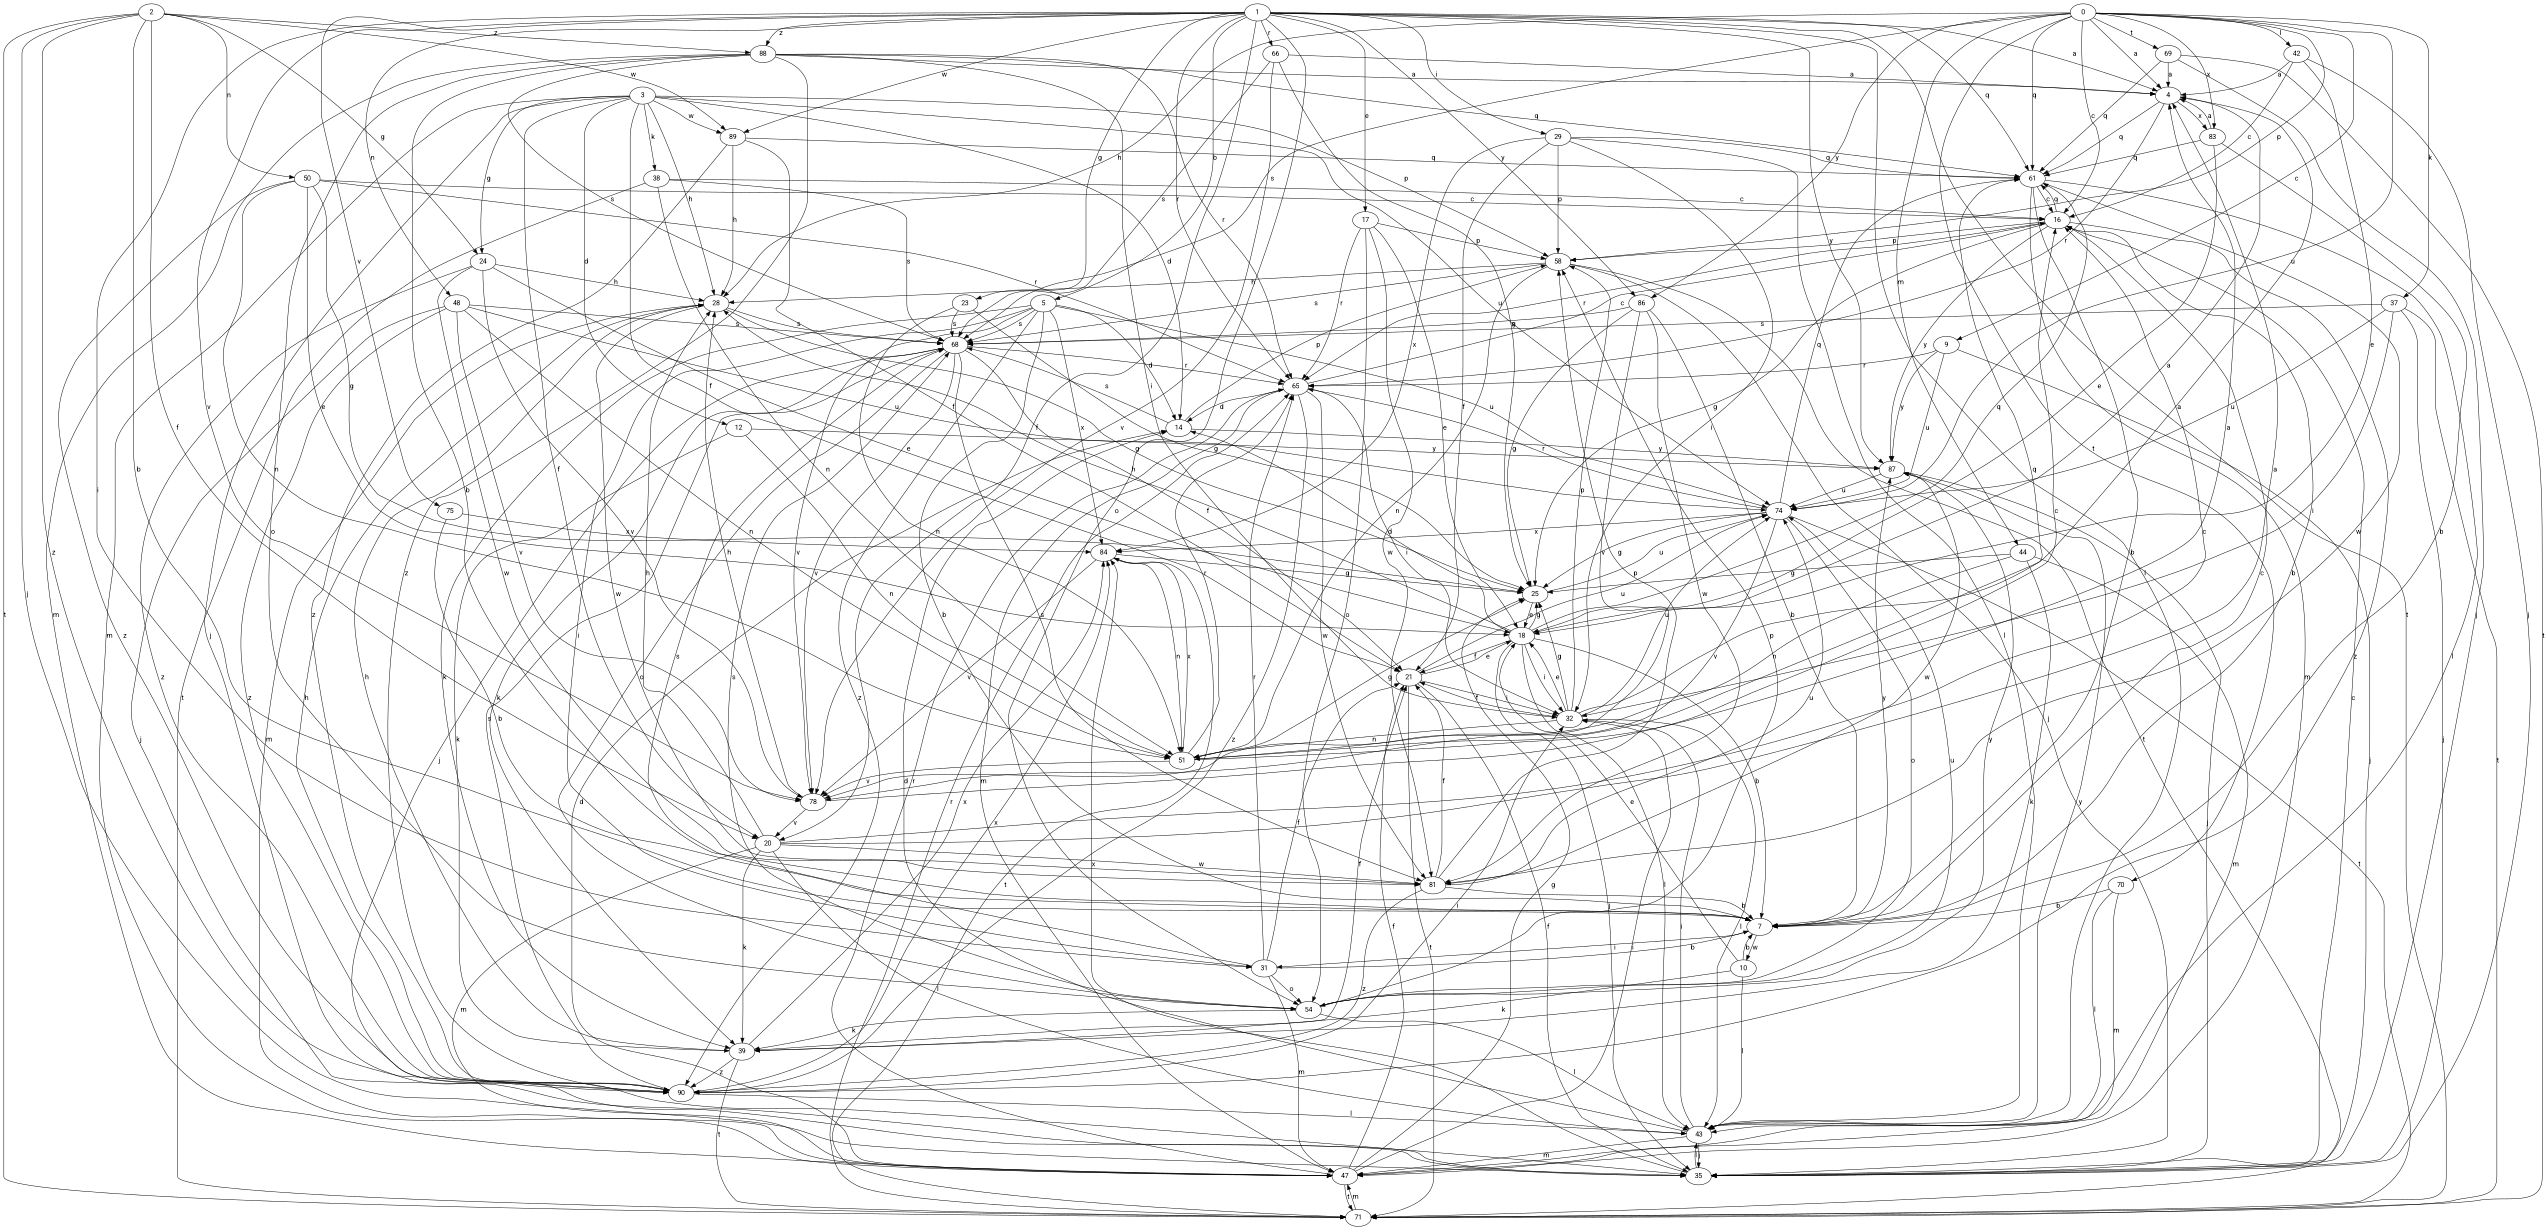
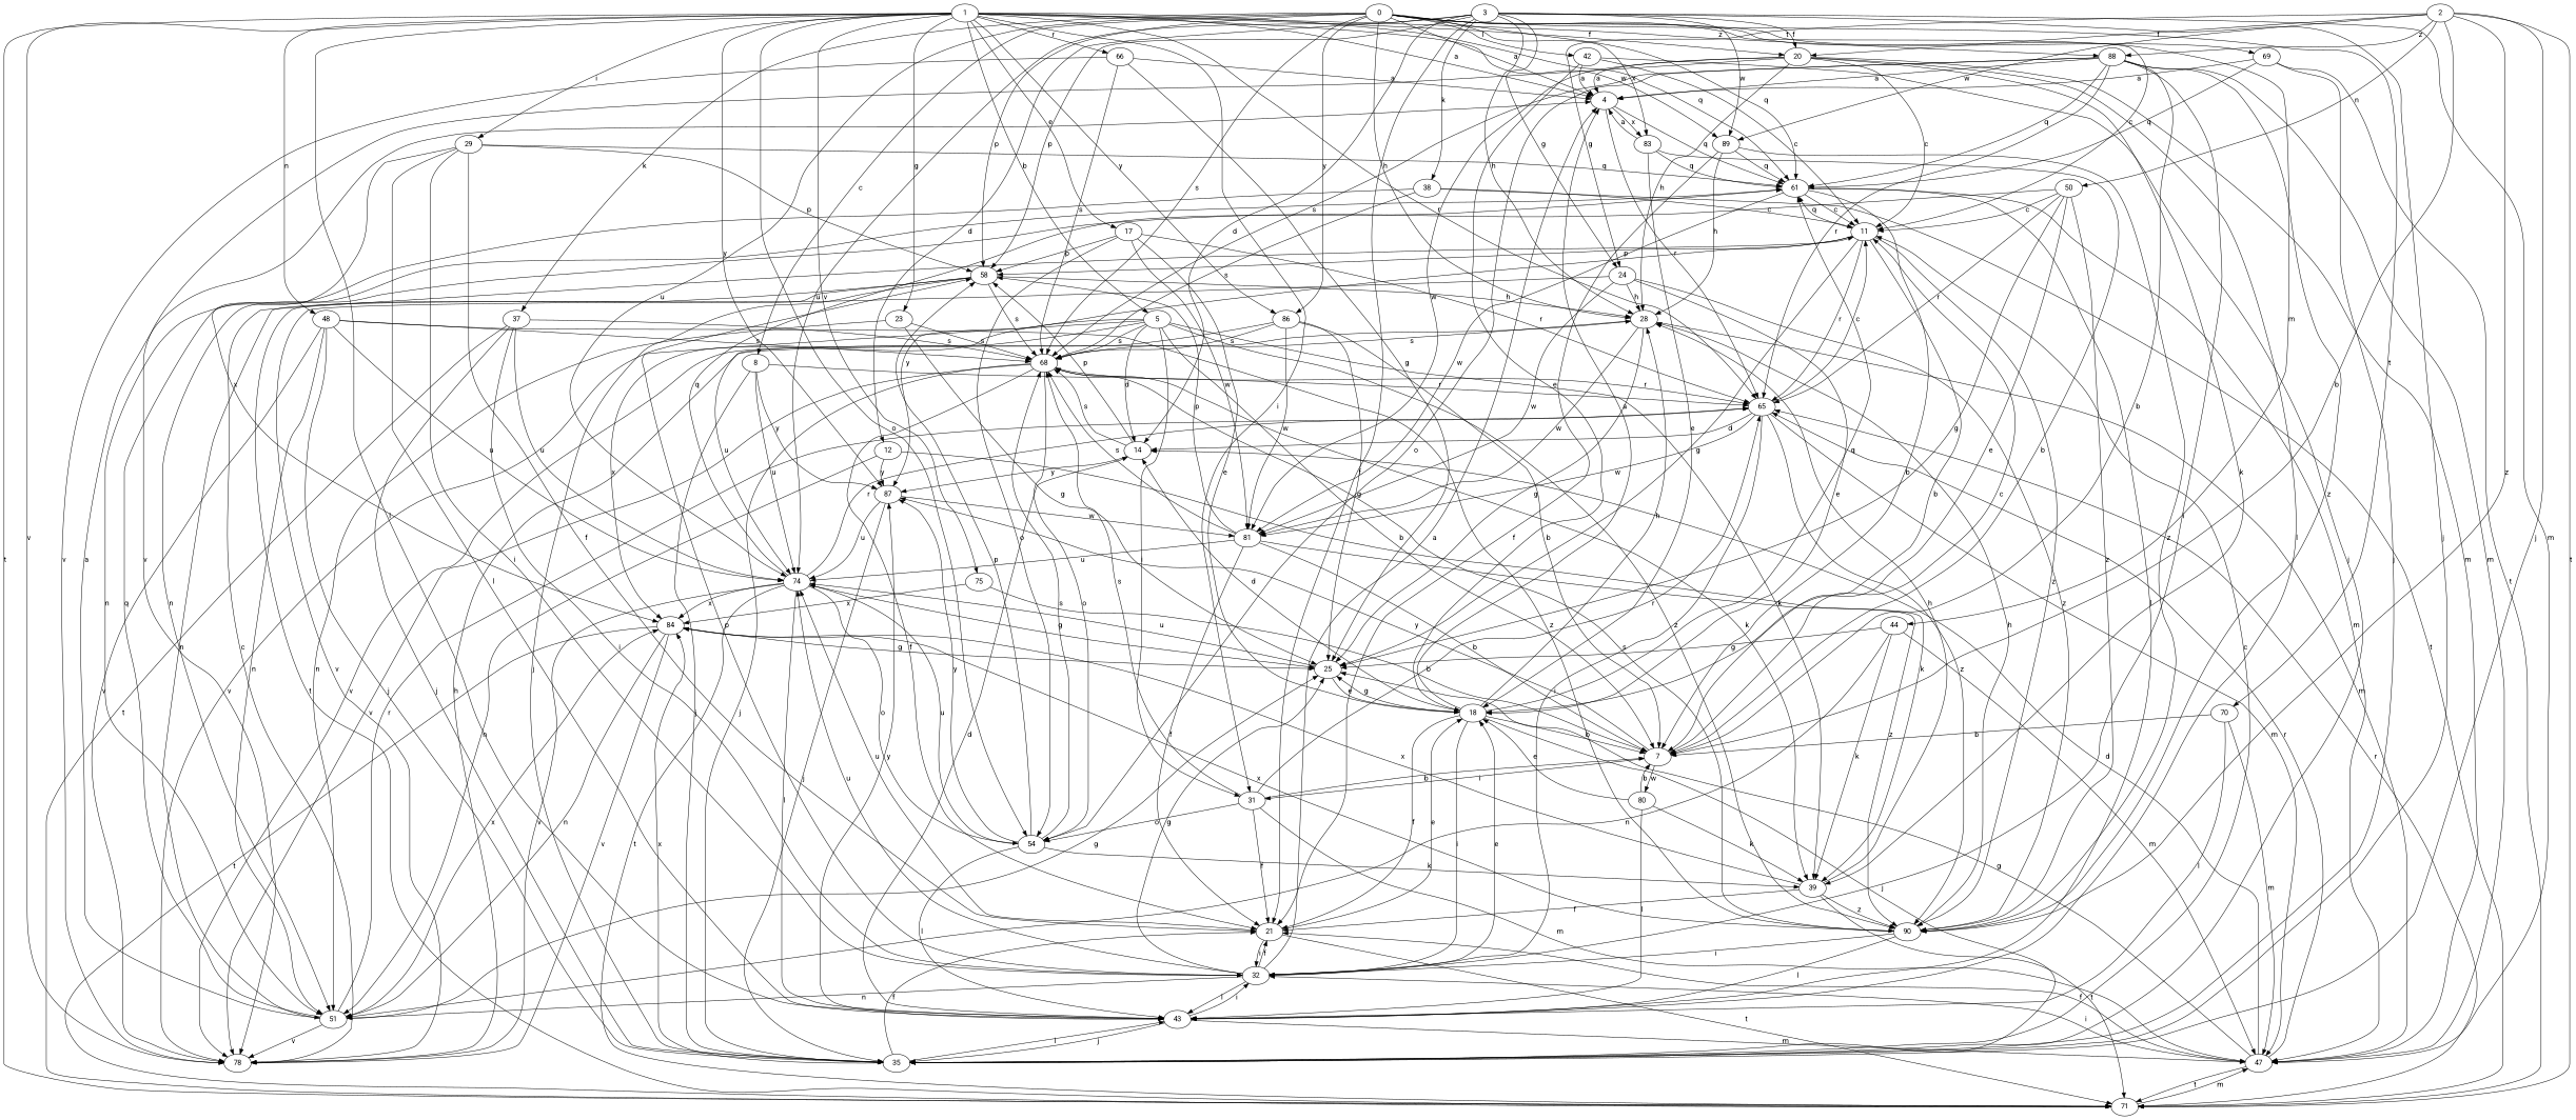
  strict digraph {
    fontname=Roboto
    node [fontname=Roboto]
    edge [fontname=Roboto]
    0
    4
-   8 [label=9]
-   11 [label=16]
+   8
+   11
    28
    37
    42
    44
    58
    61
    68
    69
    70
    74
    83
    86
    65
    87
    35
    7
    90
    25
    47
    81
    71
    32
    18
    39
    51
    43
    54
    78
    21
    84
    1
    5
    17
    20
    23
    29
    31
    48
    n43 [label=66]
    75
    n45 [label=89]
    88
    14
    2
    24
    50
-   80 [label=10]
+   80
    3
    12
    38
    0 -> 4 [label=a]
    0 -> 8 [label=c]
    0 -> 11 [label=c]
    0 -> 28 [label=h]
    0 -> 37 [label=k]
    0 -> 42 [label=l]
    0 -> 44 [label=m]
    0 -> 58 [label=p]
    0 -> 61 [label=q]
    0 -> 68 [label=s]
    0 -> 69 [label=t]
    0 -> 70 [label=t]
    0 -> 74 [label=u]
    0 -> 83 [label=x]
    0 -> 86 [label=y]
    4 -> 61 [label=q]
    4 -> 83 [label=x]
    4 -> 65 [label=r]
    8 -> 74 [label=u]
    8 -> 65 [label=r]
    8 -> 87 [label=y]
    8 -> 35 [label=j]
    11 -> 58 [label=p]
    11 -> 61 [label=q]
    11 -> 65 [label=r]
    11 -> 87 [label=y]
    11 -> 7 [label=b]
    11 -> 90 [label=z]
    11 -> 25 [label=g]
    28 -> 68 [label=s]
    28 -> 25 [label=g]
    28 -> 47 [label=m]
    28 -> 81 [label=w]
    37 -> 68 [label=s]
    37 -> 74 [label=u]
    37 -> 35 [label=j]
    37 -> 71 [label=t]
    37 -> 32 [label=i]
    42 -> 4 [label=a]
    42 -> 11 [label=c]
    42 -> 35 [label=j]
    42 -> 18 [label=e]
    44 -> 25 [label=g]
    44 -> 47 [label=m]
    44 -> 39 [label=k]
    44 -> 51 [label=n]
    58 -> 28 [label=h]
    58 -> 68 [label=s]
    58 -> 35 [label=j]
    58 -> 71 [label=t]
    58 -> 51 [label=n]
    61 -> 11 [label=c]
    61 -> 7 [label=b]
    61 -> 47 [label=m]
    61 -> 81 [label=w]
    61 -> 43 [label=l]
    68 -> 65 [label=r]
    68 -> 35 [label=j]
    68 -> 39 [label=k]
    68 -> 54 [label=o]
    68 -> 78 [label=v]
    68 -> 21 [label=f]
    69 -> 4 [label=a]
    69 -> 61 [label=q]
    69 -> 35 [label=j]
    69 -> 71 [label=t]
    70 -> 7 [label=b]
    70 -> 47 [label=m]
    70 -> 43 [label=l]
    74 -> 61 [label=q]
    74 -> 65 [label=r]
    74 -> 25 [label=g]
    74 -> 71 [label=t]
    74 -> 54 [label=o]
    74 -> 78 [label=v]
    74 -> 84 [label=x]
    83 -> 4 [label=a]
    83 -> 61 [label=q]
    83 -> 7 [label=b]
    83 -> 18 [label=e]
    86 -> 68 [label=s]
    86 -> 7 [label=b]
    86 -> 25 [label=g]
    86 -> 81 [label=w]
    86 -> 78 [label=v]
    65 -> 11 [label=c]
    65 -> 90 [label=z]
    65 -> 47 [label=m]
    65 -> 81 [label=w]
    65 -> 32 [label=i]
    65 -> 14 [label=d]
    87 -> 74 [label=u]
    87 -> 35 [label=j]
    87 -> 81 [label=w]
    35 -> 11 [label=c]
    35 -> 43 [label=l]
-   21 -> 35 [label=f]
+   35 -> 21 [label=f]
    35 -> 84 [label=x]
    7 -> 11 [label=c]
    7 -> 87 [label=y]
    7 -> 31 [label=i]
    7 -> 80 [label=w]
    90 -> 28 [label=h]
    90 -> 68 [label=s]
    90 -> 32 [label=i]
    90 -> 43 [label=l]
    90 -> 84 [label=x]
    25 -> 74 [label=u]
    25 -> 18 [label=e]
    47 -> 65 [label=r]
    47 -> 25 [label=g]
    47 -> 71 [label=t]
    47 -> 32 [label=i]
    47 -> 21 [label=f]
    47 -> 14 [label=d]
    81 -> 58 [label=p]
-   68 -> 81 [label=s]
+   81 -> 68 [label=s]
    81 -> 74 [label=u]
    81 -> 7 [label=b]
    81 -> 90 [label=z]
    81 -> 21 [label=f]
    71 -> 65 [label=r]
    71 -> 47 [label=m]
    32 -> 4 [label=a]
    32 -> 58 [label=p]
    32 -> 74 [label=u]
    32 -> 25 [label=g]
    32 -> 18 [label=e]
    32 -> 51 [label=n]
    32 -> 43 [label=l]
    32 -> 21 [label=f]
    18 -> 4 [label=a]
    18 -> 28 [label=h]
    18 -> 61 [label=q]
    18 -> 35 [label=j]
    18 -> 7 [label=b]
    18 -> 25 [label=g]
    18 -> 32 [label=i]
-   18 -> 43 [label=l]
+   74 -> 43 [label=l]
    18 -> 21 [label=f]
    18 -> 14 [label=d]
    39 -> 28 [label=h]
    39 -> 90 [label=z]
    39 -> 71 [label=t]
    39 -> 21 [label=f]
    39 -> 84 [label=x]
    51 -> 4 [label=a]
    51 -> 61 [label=q]
    51 -> 65 [label=r]
    51 -> 25 [label=g]
    51 -> 78 [label=v]
    51 -> 84 [label=x]
    43 -> 87 [label=y]
    43 -> 35 [label=j]
    43 -> 47 [label=m]
    43 -> 32 [label=i]
    43 -> 14 [label=d]
    54 -> 58 [label=p]
    54 -> 68 [label=s]
    54 -> 74 [label=u]
    54 -> 87 [label=y]
    54 -> 39 [label=k]
    54 -> 43 [label=l]
    78 -> 11 [label=c]
    78 -> 28 [label=h]
    21 -> 74 [label=u]
    21 -> 71 [label=t]
    21 -> 32 [label=i]
    21 -> 18 [label=e]
    84 -> 25 [label=g]
    84 -> 71 [label=t]
    84 -> 51 [label=n]
    84 -> 78 [label=v]
    1 -> 4 [label=a]
    1 -> 61 [label=q]
    1 -> 86 [label=y]
    1 -> 65 [label=r]
    1 -> 87 [label=y]
    1 -> 71 [label=t]
    1 -> 43 [label=l]
    1 -> 54 [label=o]
    1 -> 78 [label=v]
    1 -> 5 [label=b]
    1 -> 17 [label=e]
    1 -> 20 [label=f]
    1 -> 23 [label=g]
    1 -> 29 [label=i]
    1 -> 31 [label=i]
    1 -> 48 [label=n]
    1 -> n43 [label=r]
    1 -> 75 [label=v]
    1 -> n45 [label=w]
    1 -> 88 [label=z]
    5 -> 68 [label=s]
    5 -> 74 [label=u]
    5 -> 7 [label=b]
    5 -> 90 [label=z]
    5 -> 39 [label=k]
    5 -> 78 [label=v]
    5 -> 84 [label=x]
    5 -> 31 [label=i]
    5 -> 14 [label=d]
    17 -> 58 [label=p]
    17 -> 65 [label=r]
    17 -> 81 [label=w]
    17 -> 18 [label=e]
    17 -> 54 [label=o]
    20 -> 4 [label=a]
    20 -> 11 [label=c]
    20 -> 28 [label=h]
    20 -> 47 [label=m]
    20 -> 81 [label=w]
    20 -> 39 [label=k]
    20 -> 43 [label=l]
-   78 -> 20 [label=v]
+   20 -> 78 [label=v]
    23 -> 68 [label=s]
    23 -> 25 [label=g]
    23 -> 51 [label=n]
    29 -> 58 [label=p]
    29 -> 61 [label=q]
    29 -> 32 [label=i]
    29 -> 43 [label=l]
    29 -> 21 [label=f]
    29 -> 84 [label=x]
    31 -> 68 [label=s]
    31 -> 65 [label=r]
    31 -> 7 [label=b]
    31 -> 47 [label=m]
    31 -> 54 [label=o]
    31 -> 21 [label=f]
    48 -> 68 [label=s]
    48 -> 74 [label=u]
    48 -> 35 [label=j]
    48 -> 90 [label=z]
    48 -> 51 [label=n]
    48 -> 78 [label=v]
    n43 -> 4 [label=a]
    n43 -> 68 [label=s]
    n43 -> 25 [label=g]
    n43 -> 78 [label=v]
    75 -> 7 [label=b]
    75 -> 84 [label=x]
    n45 -> 28 [label=h]
    n45 -> 61 [label=q]
    n45 -> 90 [label=z]
    n45 -> 21 [label=f]
    88 -> 4 [label=a]
    88 -> 61 [label=q]
    88 -> 68 [label=s]
    88 -> 65 [label=r]
    88 -> 7 [label=b]
    88 -> 90 [label=z]
    88 -> 47 [label=m]
    88 -> 32 [label=i]
    88 -> 54 [label=o]
    14 -> 58 [label=p]
    14 -> 68 [label=s]
    14 -> 87 [label=y]
    2 -> 35 [label=j]
    2 -> 7 [label=b]
    2 -> 90 [label=z]
    2 -> 71 [label=t]
    2 -> 20 [label=f]
    2 -> n45 [label=w]
    2 -> 88 [label=z]
    2 -> 24 [label=g]
    2 -> 50 [label=n]
    24 -> 28 [label=h]
    24 -> 90 [label=z]
    24 -> 81 [label=w]
    24 -> 18 [label=e]
    24 -> 78 [label=v]
    50 -> 11 [label=c]
    50 -> 65 [label=r]
    50 -> 90 [label=z]
    50 -> 25 [label=g]
    50 -> 18 [label=e]
    50 -> 51 [label=n]
    80 -> 7 [label=b]
    80 -> 18 [label=e]
    80 -> 39 [label=k]
    80 -> 43 [label=l]
    3 -> 28 [label=h]
    3 -> 58 [label=p]
    3 -> 74 [label=u]
    3 -> 35 [label=j]
    3 -> 47 [label=m]
    3 -> 21 [label=f]
    3 -> 20 [label=f]
    3 -> n45 [label=w]
    3 -> 14 [label=d]
    3 -> 24 [label=g]
    3 -> 12 [label=d]
    3 -> 38 [label=k]
    12 -> 87 [label=y]
    12 -> 39 [label=k]
    12 -> 51 [label=n]
    38 -> 11 [label=c]
    38 -> 68 [label=s]
    38 -> 71 [label=t]
    38 -> 51 [label=n]
  }
